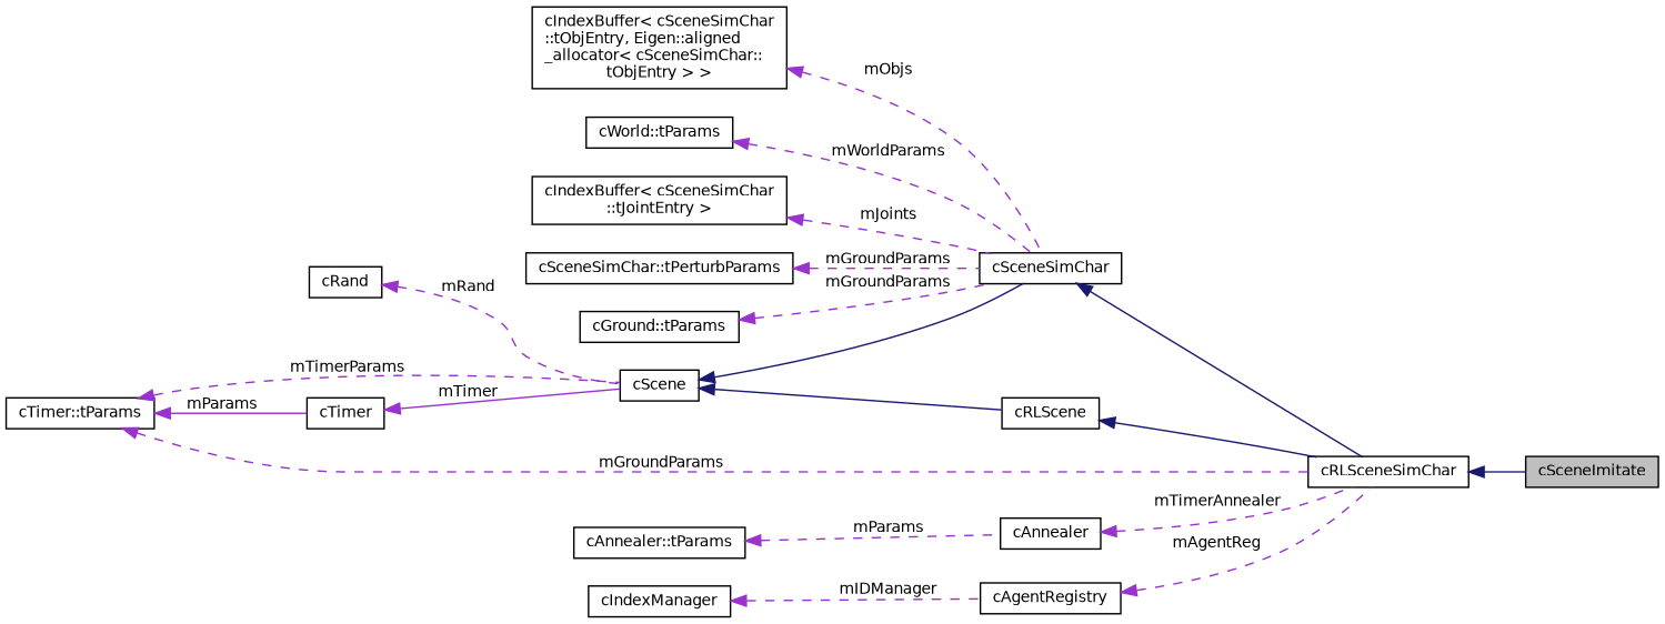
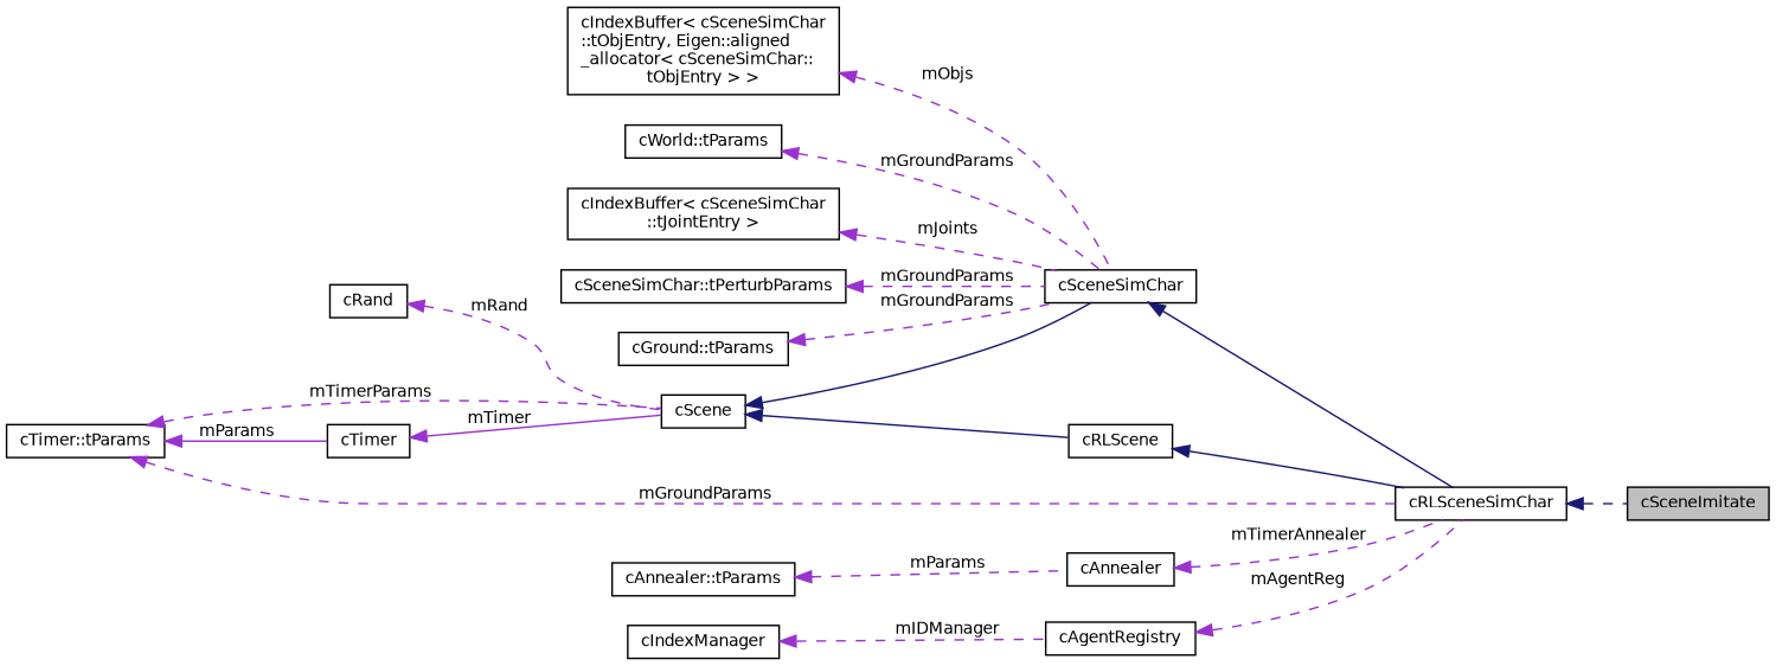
  digraph {
    rankdir=LR
    node [color=black fillcolor=white fontname=Helvetica fontsize=10 shape=record style=filled]
    edge [color=darkorchid3 dir=back fontname=Helvetica fontsize=10 labelfontname=Helvetica labelfontsize=10 style=dashed]
    n1 [fillcolor=grey75 fontcolor=black height=0.2 label=cSceneImitate width=0.4]
    n2 [height=0.2 label=cRLSceneSimChar width=0.4]
    n3 [height=0.2 label=cRLScene width=0.4]
    n4 [height=0.2 label=cScene width=0.4]
    n5 [height=0.2 label=cSceneSimChar width=0.4]
    n6 [height=0.2 label=cTimer width=0.4]
    n7 [height=0.2 label="cTimer::tParams" width=0.4]
    n8 [height=0.2 label=cRand width=0.4]
    n9 [height=0.2 label="cSceneSimChar::tPerturbParams" width=0.4]
    n10 [height=0.2 label="cGround::tParams" width=0.4]
    n11 [height=0.2 label="cIndexBuffer\< cSceneSimChar\l::tObjEntry, Eigen::aligned\l_allocator\< cSceneSimChar::\ltObjEntry \> \>" width=0.4]
    n12 [height=0.2 label="cWorld::tParams" width=0.4]
    n13 [height=0.2 label="cIndexBuffer\< cSceneSimChar\l::tJointEntry \>" width=0.4]
    n14 [height=0.2 label=cAnnealer width=0.4]
    n15 [height=0.2 label="cAnnealer::tParams" width=0.4]
    n16 [height=0.2 label=cAgentRegistry width=0.4]
    n17 [height=0.2 label=cIndexManager width=0.4]
-   n2 -> n1 [color=midnightblue style=solid]
+   n2 -> n1 [color=midnightblue]
    n3 -> n2 [color=midnightblue style=solid]
    n4 -> n3 [color=midnightblue style=solid]
    n4 -> n5 [color=midnightblue style=solid]
    n5 -> n2 [color=midnightblue style=solid]
    n6 -> n4 [label=" mTimer" style=solid]
    n7 -> n2 [label=" mGroundParams"]
    n7 -> n4 [label=" mTimerParams"]
    n7 -> n6 [label=" mParams" style=solid]
    n8 -> n4 [label=" mRand"]
    n9 -> n5 [label=" mGroundParams"]
    n10 -> n5 [label=" mGroundParams"]
    n11 -> n5 [label=" mObjs"]
-   n12 -> n5 [label=" mWorldParams"]
+   n12 -> n5 [label=" mGroundParams"]
    n13 -> n5 [label=" mJoints"]
    n14 -> n2 [label=" mTimerAnnealer"]
    n15 -> n14 [label=" mParams"]
    n16 -> n2 [label=" mAgentReg"]
    n17 -> n16 [label=" mIDManager"]
  }
